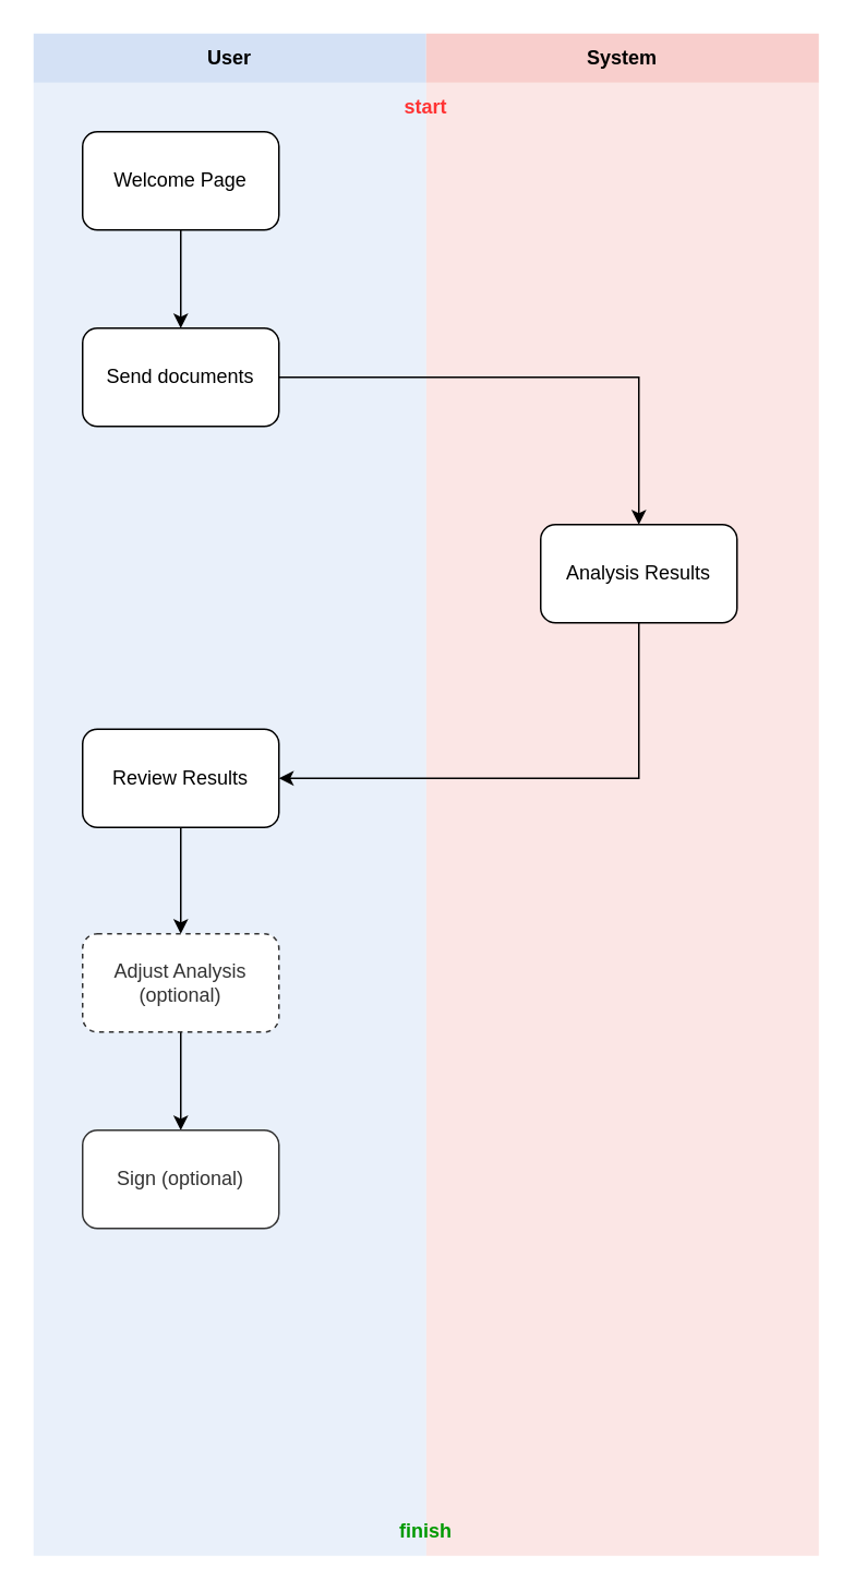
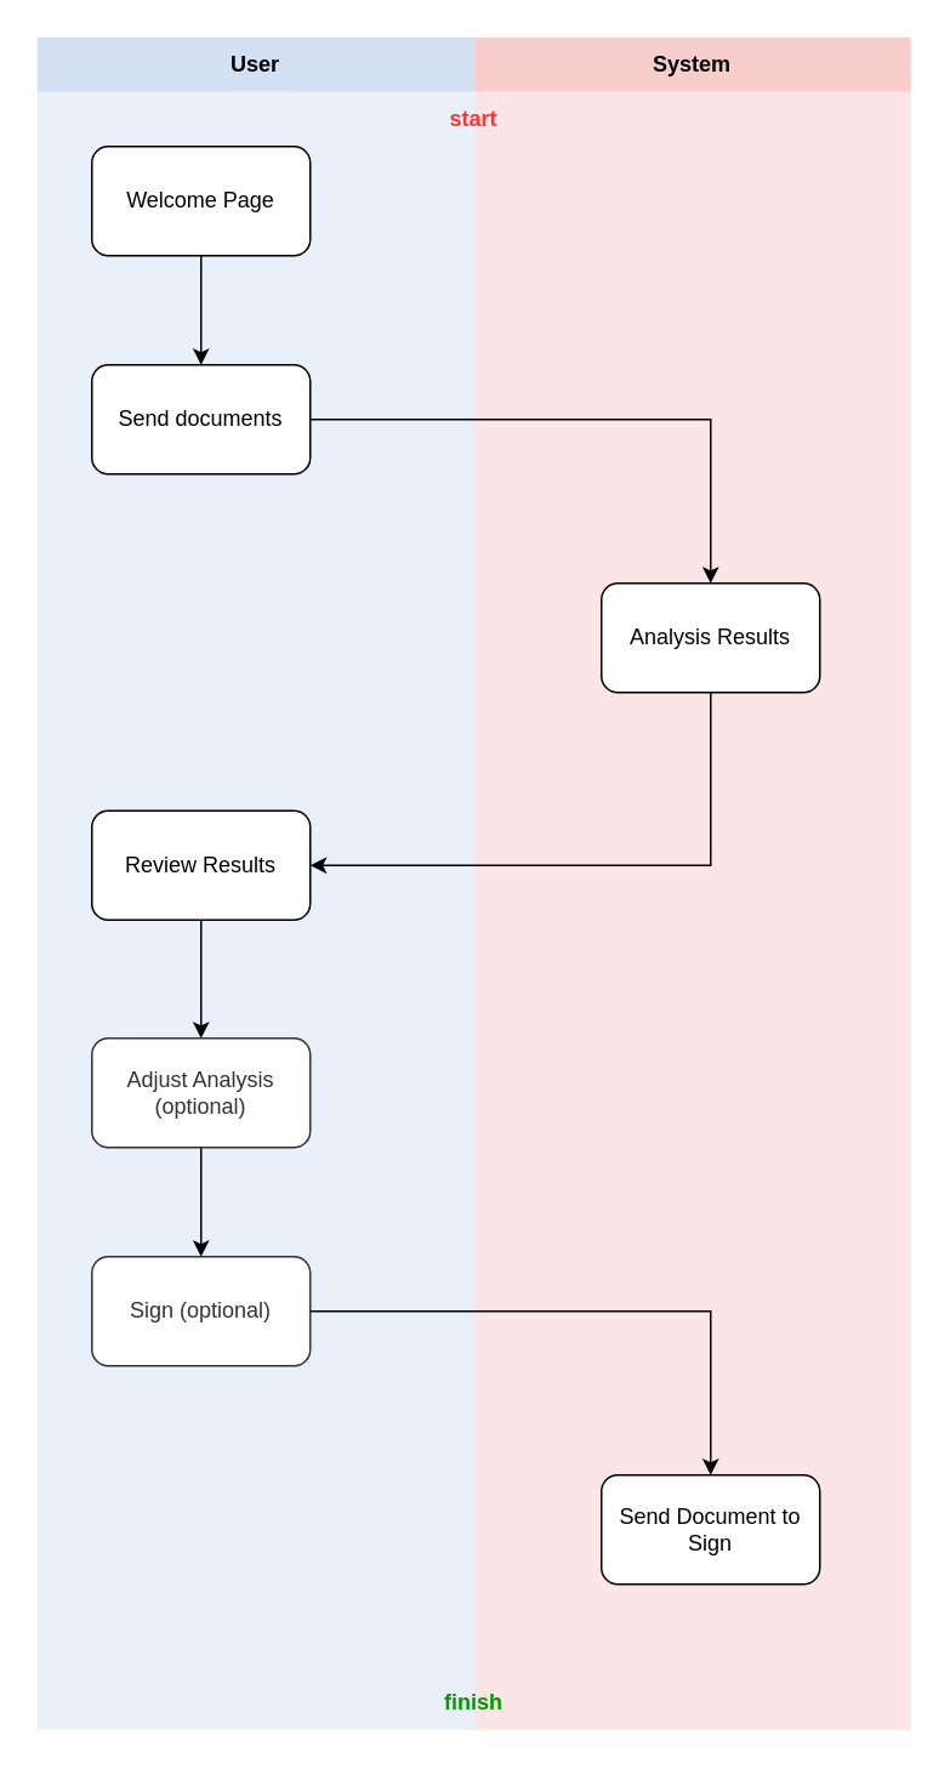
  <mxCell id="0" />
  <mxCell id="1" parent="0" />
  <mxCell id="2" value="User" style="rounded=0;whiteSpace=wrap;html=1;fillColor=#D4E1F5;strokeColor=none;movable=1;resizable=1;rotatable=1;deletable=1;editable=1;locked=0;connectable=1;fontStyle=1" vertex="1" parent="1"><mxGeometry x="20" y="20" width="240" height="30" as="geometry" /></mxCell>
  <mxCell id="3" value="System" style="rounded=0;whiteSpace=wrap;html=1;fillColor=#F8CECC;strokeColor=none;movable=1;resizable=1;rotatable=1;deletable=1;editable=1;locked=0;connectable=1;fontStyle=1" vertex="1" parent="1"><mxGeometry x="260" y="20" width="240" height="30" as="geometry" /></mxCell>
  <mxCell id="4" value="" style="rounded=0;whiteSpace=wrap;html=1;fillColor=#F8CECC;strokeColor=none;opacity=50;movable=0;resizable=0;rotatable=0;deletable=0;editable=0;locked=1;connectable=0;" vertex="1" parent="1"><mxGeometry x="260" y="50" width="240" height="900" as="geometry" /></mxCell>
  <mxCell id="5" value="" style="rounded=0;whiteSpace=wrap;html=1;strokeColor=none;fillColor=#D4E1F5;opacity=50;movable=0;resizable=0;rotatable=0;deletable=0;editable=0;locked=1;connectable=0;" vertex="1" parent="1"><mxGeometry x="20" y="50" width="240" height="900" as="geometry" /></mxCell>
  <mxCell id="6" style="edgeStyle=orthogonalEdgeStyle;rounded=0;orthogonalLoop=1;jettySize=auto;html=1;exitX=1;exitY=0.5;exitDx=0;exitDy=0;" edge="1" parent="1" source="7" target="8"><mxGeometry relative="1" as="geometry" /></mxCell>
  <mxCell id="7" value="Send documents" style="rounded=1;whiteSpace=wrap;html=1;" vertex="1" parent="1"><mxGeometry x="50" y="200" width="120" height="60" as="geometry" /></mxCell>
  <mxCell id="8" value="Analysis Results" style="rounded=1;whiteSpace=wrap;html=1;" vertex="1" parent="1"><mxGeometry x="330" y="320" width="120" height="60" as="geometry" /></mxCell>
  <mxCell id="9" style="edgeStyle=orthogonalEdgeStyle;rounded=0;orthogonalLoop=1;jettySize=auto;html=1;entryX=0.5;entryY=0;entryDx=0;entryDy=0;" edge="1" parent="1" source="10" target="15"><mxGeometry relative="1" as="geometry" /></mxCell>
  <mxCell id="10" value="Review Results" style="rounded=1;whiteSpace=wrap;html=1;" vertex="1" parent="1"><mxGeometry x="50" y="445" width="120" height="60" as="geometry" /></mxCell>
  <mxCell id="11" style="edgeStyle=orthogonalEdgeStyle;rounded=0;orthogonalLoop=1;jettySize=auto;html=1;entryX=0.5;entryY=0;entryDx=0;entryDy=0;" edge="1" parent="1" source="12" target="7"><mxGeometry relative="1" as="geometry" /></mxCell>
  <mxCell id="12" value="Welcome Page" style="rounded=1;whiteSpace=wrap;html=1;" vertex="1" parent="1"><mxGeometry x="50" y="80" width="120" height="60" as="geometry" /></mxCell>
  <mxCell id="13" style="edgeStyle=orthogonalEdgeStyle;rounded=0;orthogonalLoop=1;jettySize=auto;html=1;entryX=1;entryY=0.5;entryDx=0;entryDy=0;exitX=0.5;exitY=1;exitDx=0;exitDy=0;" edge="1" parent="1" source="8" target="10"><mxGeometry relative="1" as="geometry" /></mxCell>
  <mxCell id="14" style="edgeStyle=orthogonalEdgeStyle;rounded=0;orthogonalLoop=1;jettySize=auto;html=1;entryX=0.5;entryY=0;entryDx=0;entryDy=0;" edge="1" parent="1" source="15" target="17"><mxGeometry relative="1" as="geometry" /></mxCell>
- <mxCell id="15" value="Adjust Analysis (optional)" style="rounded=1;whiteSpace=wrap;html=1;dashed=1;strokeColor=#333333;fontColor=#333333;" vertex="1" parent="1"><mxGeometry x="50" y="570" width="120" height="60" as="geometry" /></mxCell>
+ <mxCell id="15" value="Adjust Analysis (optional)" style="rounded=1;whiteSpace=wrap;html=1;dashed=0;strokeColor=#333333;fontColor=#333333;" vertex="1" parent="1"><mxGeometry x="50" y="570" width="120" height="60" as="geometry" /></mxCell>
+ <mxCell id="16" style="edgeStyle=orthogonalEdgeStyle;rounded=0;orthogonalLoop=1;jettySize=auto;html=1;entryX=0.5;entryY=0;entryDx=0;entryDy=0;" edge="1" parent="1" source="17" target="18"><mxGeometry relative="1" as="geometry" /></mxCell>
  <mxCell id="17" value="Sign (optional)" style="rounded=1;whiteSpace=wrap;html=1;dashed=0;strokeColor=#333333;fontColor=#333333;" vertex="1" parent="1"><mxGeometry x="50" y="690" width="120" height="60" as="geometry" /></mxCell>
+ <mxCell id="18" value="Send Document to Sign" style="rounded=1;whiteSpace=wrap;html=1;" vertex="1" parent="1"><mxGeometry x="330" y="810" width="120" height="60" as="geometry" /></mxCell>
  <mxCell id="19" value="start" style="text;html=1;align=center;verticalAlign=middle;whiteSpace=wrap;rounded=0;fontStyle=1;fontColor=#FF3333;" vertex="1" parent="1"><mxGeometry x="230" y="50" width="60" height="30" as="geometry" /></mxCell>
  <mxCell id="20" value="finish" style="text;html=1;align=center;verticalAlign=middle;whiteSpace=wrap;rounded=0;fontStyle=1;fontColor=#009900;" vertex="1" parent="1"><mxGeometry x="230" y="920" width="60" height="30" as="geometry" /></mxCell>
